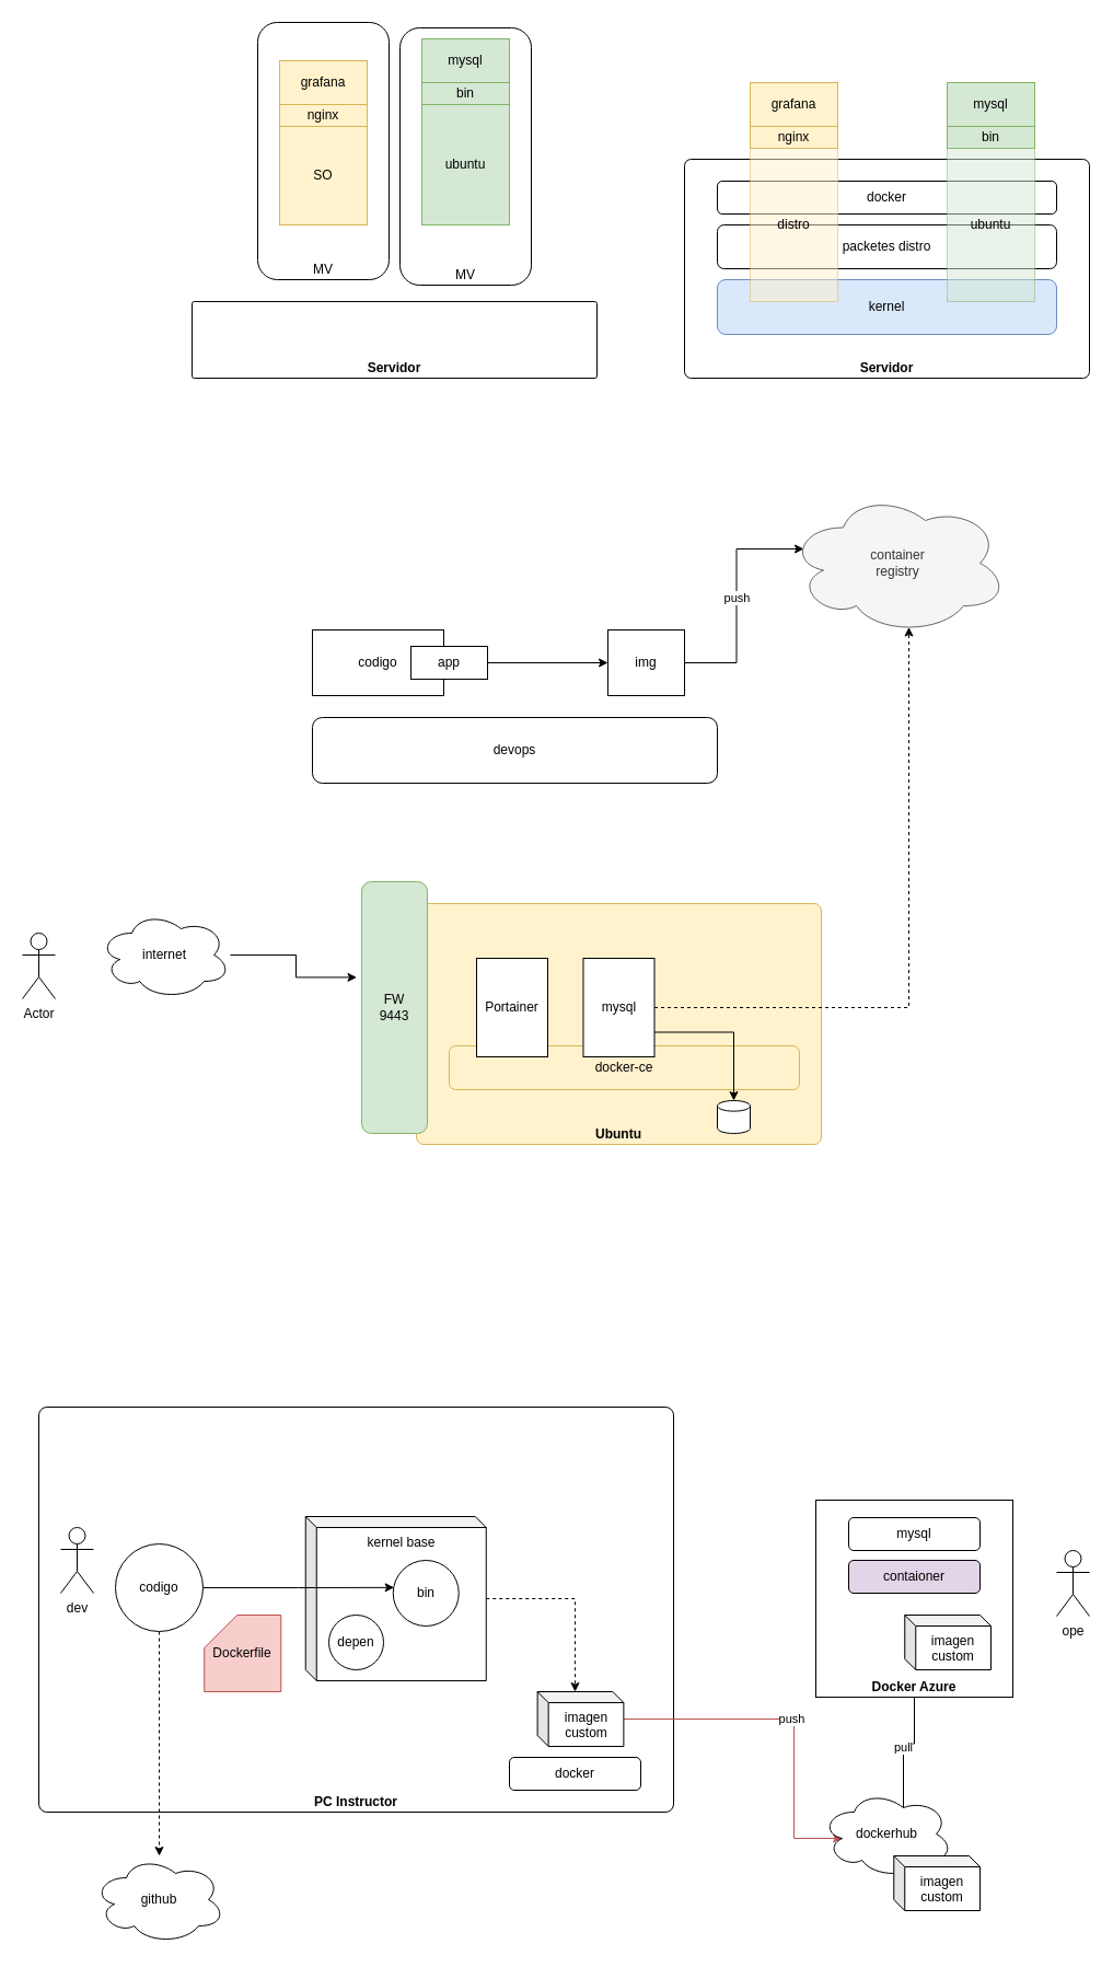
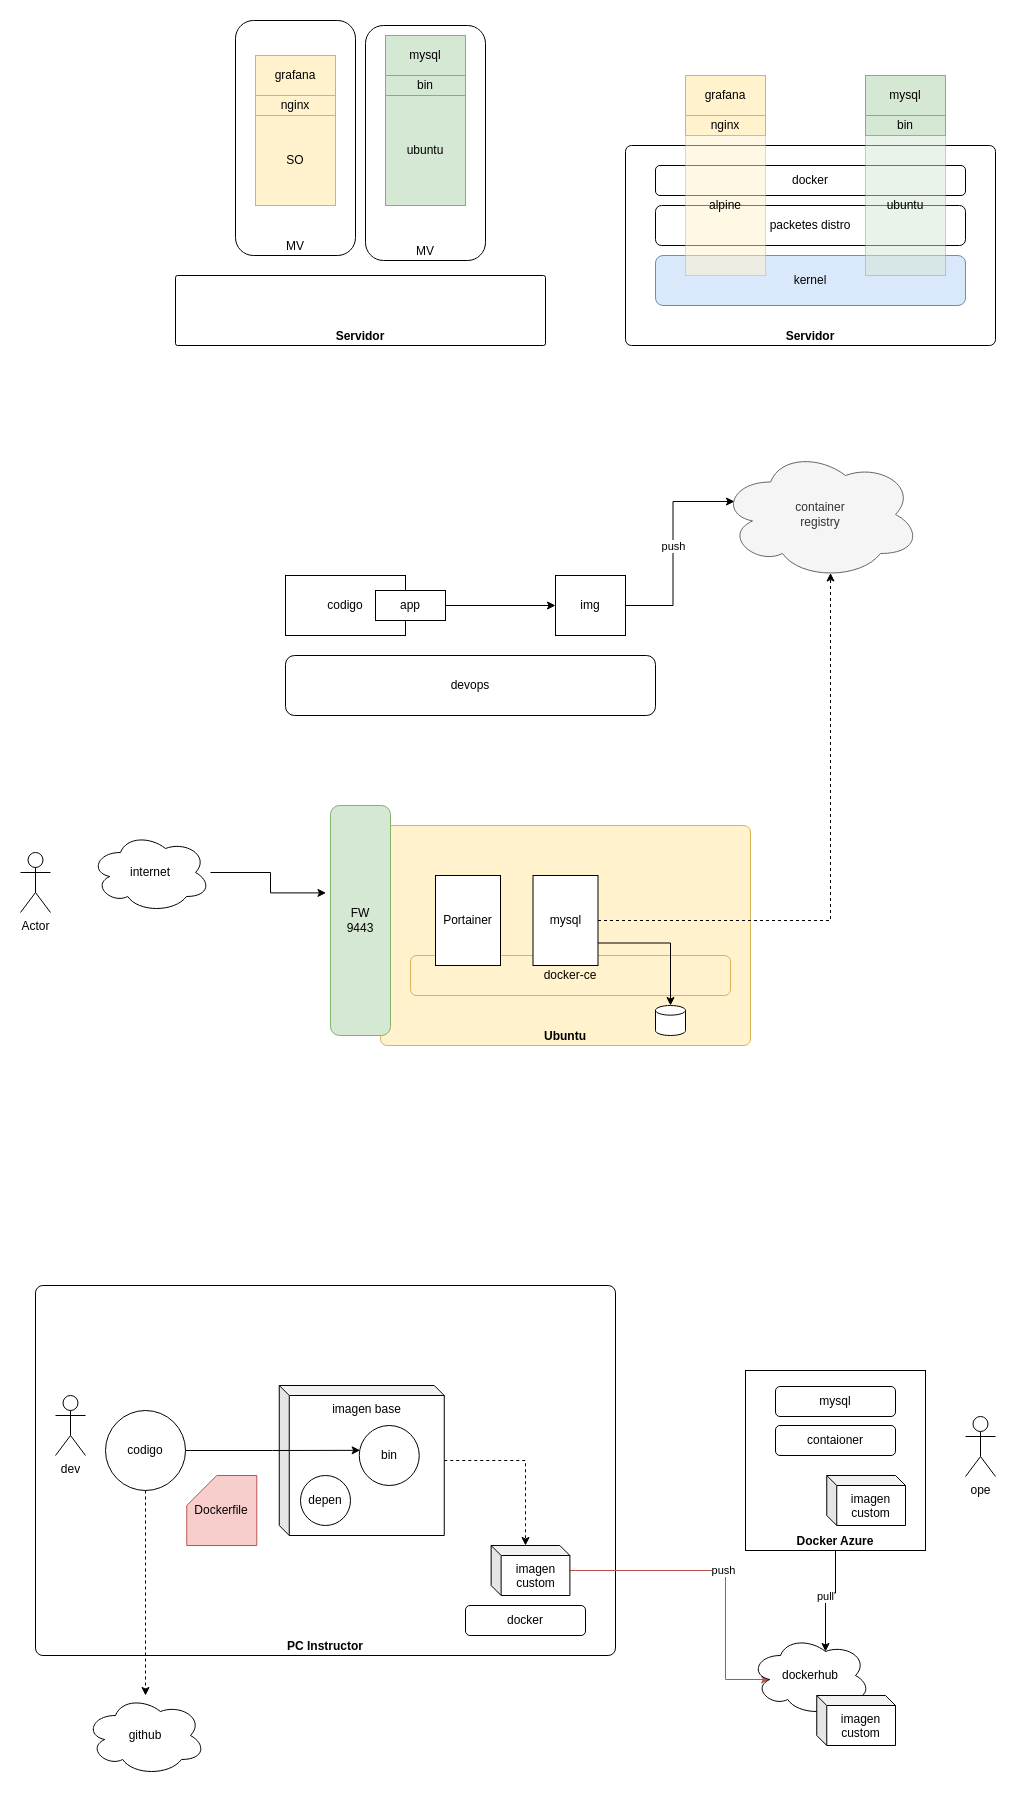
  <mxCell id="0" />
  <mxCell id="1" parent="0" />
  <mxCell id="2" value="PC Instructor" style="rounded=1;whiteSpace=wrap;html=1;arcSize=2;verticalAlign=bottom;fontStyle=1" parent="1" vertex="1"><mxGeometry x="35" y="1285" width="580" height="370" as="geometry" /></mxCell>
  <mxCell id="3" style="edgeStyle=orthogonalEdgeStyle;rounded=0;orthogonalLoop=1;jettySize=auto;html=1;entryX=0;entryY=0;entryDx=34.375;entryDy=0;entryPerimeter=0;dashed=1;" parent="1" source="4" target="50" edge="1"><mxGeometry relative="1" as="geometry" /></mxCell>
- <mxCell id="4" value="kernel base" style="shape=cube;whiteSpace=wrap;html=1;boundedLbl=1;backgroundOutline=1;darkOpacity=0.05;darkOpacity2=0.1;verticalAlign=top;size=10;" parent="1" vertex="1"><mxGeometry x="278.75" y="1385" width="165" height="150" as="geometry" /></mxCell>
+ <mxCell id="4" value="imagen base" style="shape=cube;whiteSpace=wrap;html=1;boundedLbl=1;backgroundOutline=1;darkOpacity=0.05;darkOpacity2=0.1;verticalAlign=top;size=10;" parent="1" vertex="1"><mxGeometry x="278.75" y="1385" width="165" height="150" as="geometry" /></mxCell>
  <mxCell id="5" value="&lt;b&gt;Servidor&lt;/b&gt;" style="rounded=1;whiteSpace=wrap;html=1;arcSize=3;verticalAlign=bottom;" parent="1" vertex="1"><mxGeometry x="175" y="275" width="370" height="70" as="geometry" /></mxCell>
  <mxCell id="6" value="MV" style="rounded=1;whiteSpace=wrap;html=1;verticalAlign=bottom;" parent="1" vertex="1"><mxGeometry x="235" y="20" width="120" height="235" as="geometry" /></mxCell>
  <mxCell id="7" value="&lt;b&gt;Servidor&lt;/b&gt;" style="rounded=1;whiteSpace=wrap;html=1;arcSize=3;verticalAlign=bottom;" parent="1" vertex="1"><mxGeometry x="625" y="145" width="370" height="200" as="geometry" /></mxCell>
  <mxCell id="8" value="kernel" style="rounded=1;whiteSpace=wrap;html=1;fillColor=#dae8fc;strokeColor=#6c8ebf;" parent="1" vertex="1"><mxGeometry x="655" y="255" width="310" height="50" as="geometry" /></mxCell>
  <mxCell id="9" value="packetes distro" style="rounded=1;whiteSpace=wrap;html=1;" parent="1" vertex="1"><mxGeometry x="655" y="205" width="310" height="40" as="geometry" /></mxCell>
  <mxCell id="10" value="docker" style="rounded=1;whiteSpace=wrap;html=1;" parent="1" vertex="1"><mxGeometry x="655" y="165" width="310" height="30" as="geometry" /></mxCell>
  <mxCell id="11" value="grafana" style="rounded=0;whiteSpace=wrap;html=1;fillColor=#fff2cc;strokeColor=#d6b656;" parent="1" vertex="1"><mxGeometry x="685" y="75" width="80" height="40" as="geometry" /></mxCell>
  <mxCell id="12" value="nginx" style="rounded=0;whiteSpace=wrap;html=1;fillColor=#fff2cc;strokeColor=#d6b656;" parent="1" vertex="1"><mxGeometry x="685" y="115" width="80" height="20" as="geometry" /></mxCell>
- <mxCell id="13" value="distro" style="rounded=0;whiteSpace=wrap;html=1;fillColor=#fff2cc;strokeColor=#d6b656;opacity=50;" parent="1" vertex="1"><mxGeometry x="685" y="135" width="80" height="140" as="geometry" /></mxCell>
+ <mxCell id="13" value="alpine" style="rounded=0;whiteSpace=wrap;html=1;fillColor=#fff2cc;strokeColor=#d6b656;opacity=50;" parent="1" vertex="1"><mxGeometry x="685" y="135" width="80" height="140" as="geometry" /></mxCell>
  <mxCell id="14" value="mysql" style="rounded=0;whiteSpace=wrap;html=1;fillColor=#d5e8d4;strokeColor=#82b366;" parent="1" vertex="1"><mxGeometry x="865" y="75" width="80" height="40" as="geometry" /></mxCell>
  <mxCell id="15" value="bin" style="rounded=0;whiteSpace=wrap;html=1;fillColor=#d5e8d4;strokeColor=#82b366;" parent="1" vertex="1"><mxGeometry x="865" y="115" width="80" height="20" as="geometry" /></mxCell>
  <mxCell id="16" value="ubuntu" style="rounded=0;whiteSpace=wrap;html=1;fillColor=#d5e8d4;strokeColor=#82b366;opacity=50;" parent="1" vertex="1"><mxGeometry x="865" y="135" width="80" height="140" as="geometry" /></mxCell>
  <mxCell id="17" value="grafana" style="rounded=0;whiteSpace=wrap;html=1;fillColor=#fff2cc;strokeColor=#d6b656;" parent="1" vertex="1"><mxGeometry x="255" y="55" width="80" height="40" as="geometry" /></mxCell>
  <mxCell id="18" value="nginx" style="rounded=0;whiteSpace=wrap;html=1;fillColor=#fff2cc;strokeColor=#d6b656;" parent="1" vertex="1"><mxGeometry x="255" y="95" width="80" height="20" as="geometry" /></mxCell>
  <mxCell id="19" value="SO" style="rounded=0;whiteSpace=wrap;html=1;fillColor=#fff2cc;strokeColor=#d6b656;" parent="1" vertex="1"><mxGeometry x="255" y="115" width="80" height="90" as="geometry" /></mxCell>
  <mxCell id="20" value="MV" style="rounded=1;whiteSpace=wrap;html=1;verticalAlign=bottom;" parent="1" vertex="1"><mxGeometry x="365" y="25" width="120" height="235" as="geometry" /></mxCell>
  <mxCell id="21" value="mysql" style="rounded=0;whiteSpace=wrap;html=1;fillColor=#d5e8d4;strokeColor=#82b366;" parent="1" vertex="1"><mxGeometry x="385" y="35" width="80" height="40" as="geometry" /></mxCell>
  <mxCell id="22" value="bin" style="rounded=0;whiteSpace=wrap;html=1;fillColor=#d5e8d4;strokeColor=#82b366;" parent="1" vertex="1"><mxGeometry x="385" y="75" width="80" height="20" as="geometry" /></mxCell>
  <mxCell id="23" value="ubuntu" style="rounded=0;whiteSpace=wrap;html=1;fillColor=#d5e8d4;strokeColor=#82b366;" parent="1" vertex="1"><mxGeometry x="385" y="95" width="80" height="110" as="geometry" /></mxCell>
  <mxCell id="24" value="codigo" style="rounded=0;whiteSpace=wrap;html=1;" parent="1" vertex="1"><mxGeometry x="285" y="575" width="120" height="60" as="geometry" /></mxCell>
  <mxCell id="25" style="edgeStyle=orthogonalEdgeStyle;rounded=0;orthogonalLoop=1;jettySize=auto;html=1;" parent="1" source="26" target="28" edge="1"><mxGeometry relative="1" as="geometry" /></mxCell>
  <mxCell id="26" value="app" style="rounded=0;whiteSpace=wrap;html=1;" parent="1" vertex="1"><mxGeometry x="375" y="590" width="70" height="30" as="geometry" /></mxCell>
  <mxCell id="27" value="push" style="edgeStyle=orthogonalEdgeStyle;rounded=0;orthogonalLoop=1;jettySize=auto;html=1;entryX=0.07;entryY=0.4;entryDx=0;entryDy=0;entryPerimeter=0;" parent="1" source="28" target="29" edge="1"><mxGeometry relative="1" as="geometry" /></mxCell>
  <mxCell id="28" value="img" style="rounded=0;whiteSpace=wrap;html=1;" parent="1" vertex="1"><mxGeometry x="555" y="575" width="70" height="60" as="geometry" /></mxCell>
  <mxCell id="29" value="container&lt;br&gt;registry" style="ellipse;shape=cloud;whiteSpace=wrap;html=1;fillColor=#f5f5f5;strokeColor=#666666;fontColor=#333333;" parent="1" vertex="1"><mxGeometry x="720" y="449" width="200" height="130" as="geometry" /></mxCell>
  <mxCell id="30" value="devops" style="rounded=1;whiteSpace=wrap;html=1;" parent="1" vertex="1"><mxGeometry x="285" y="655" width="370" height="60" as="geometry" /></mxCell>
  <mxCell id="31" value="&lt;b&gt;Ubuntu&lt;/b&gt;" style="rounded=1;whiteSpace=wrap;html=1;arcSize=3;verticalAlign=bottom;fillColor=#fff2cc;strokeColor=#d6b656;" parent="1" vertex="1"><mxGeometry x="380" y="825" width="370" height="220" as="geometry" /></mxCell>
  <mxCell id="32" value="docker-ce" style="rounded=1;whiteSpace=wrap;html=1;fillColor=#fff2cc;strokeColor=#d6b656;" parent="1" vertex="1"><mxGeometry x="410" y="955" width="320" height="40" as="geometry" /></mxCell>
  <mxCell id="33" value="FW&lt;br&gt;9443" style="rounded=1;whiteSpace=wrap;html=1;fillColor=#d5e8d4;strokeColor=#82b366;" parent="1" vertex="1"><mxGeometry x="330" y="805" width="60" height="230" as="geometry" /></mxCell>
  <mxCell id="34" style="edgeStyle=orthogonalEdgeStyle;rounded=0;orthogonalLoop=1;jettySize=auto;html=1;entryX=-0.075;entryY=0.38;entryDx=0;entryDy=0;entryPerimeter=0;" parent="1" source="35" target="33" edge="1"><mxGeometry relative="1" as="geometry" /></mxCell>
  <mxCell id="35" value="internet" style="ellipse;shape=cloud;whiteSpace=wrap;html=1;" parent="1" vertex="1"><mxGeometry x="90" y="832" width="120" height="80" as="geometry" /></mxCell>
  <mxCell id="36" value="Portainer" style="whiteSpace=wrap;html=1;" parent="1" vertex="1"><mxGeometry x="435" y="875" width="65" height="90" as="geometry" /></mxCell>
  <mxCell id="37" value="Actor" style="shape=umlActor;verticalLabelPosition=bottom;verticalAlign=top;html=1;outlineConnect=0;" parent="1" vertex="1"><mxGeometry x="20" y="852" width="30" height="60" as="geometry" /></mxCell>
  <mxCell id="38" style="edgeStyle=orthogonalEdgeStyle;rounded=0;orthogonalLoop=1;jettySize=auto;html=1;entryX=0.55;entryY=0.95;entryDx=0;entryDy=0;entryPerimeter=0;dashed=1;" parent="1" source="40" target="29" edge="1"><mxGeometry relative="1" as="geometry" /></mxCell>
  <mxCell id="39" style="edgeStyle=orthogonalEdgeStyle;rounded=0;orthogonalLoop=1;jettySize=auto;html=1;exitX=1;exitY=0.75;exitDx=0;exitDy=0;" parent="1" source="40" target="60" edge="1"><mxGeometry relative="1" as="geometry" /></mxCell>
  <mxCell id="40" value="mysql" style="whiteSpace=wrap;html=1;" parent="1" vertex="1"><mxGeometry x="532.5" y="875" width="65" height="90" as="geometry" /></mxCell>
  <mxCell id="41" value="dev" style="shape=umlActor;verticalLabelPosition=bottom;verticalAlign=top;html=1;outlineConnect=0;" parent="1" vertex="1"><mxGeometry x="55" y="1395" width="30" height="60" as="geometry" /></mxCell>
  <mxCell id="42" style="edgeStyle=orthogonalEdgeStyle;rounded=0;orthogonalLoop=1;jettySize=auto;html=1;entryX=0.015;entryY=0.414;entryDx=0;entryDy=0;entryPerimeter=0;exitX=1;exitY=0.5;exitDx=0;exitDy=0;" parent="1" source="44" target="47" edge="1"><mxGeometry relative="1" as="geometry"><mxPoint x="146.25" y="1415" as="sourcePoint" /></mxGeometry></mxCell>
  <mxCell id="43" style="edgeStyle=orthogonalEdgeStyle;rounded=0;orthogonalLoop=1;jettySize=auto;html=1;dashed=1;" parent="1" source="44" target="59" edge="1"><mxGeometry relative="1" as="geometry" /></mxCell>
  <mxCell id="44" value="codigo" style="ellipse;whiteSpace=wrap;html=1;aspect=fixed;" parent="1" vertex="1"><mxGeometry x="105" y="1410" width="80" height="80" as="geometry" /></mxCell>
  <mxCell id="45" value="ope" style="shape=umlActor;verticalLabelPosition=bottom;verticalAlign=top;html=1;outlineConnect=0;" parent="1" vertex="1"><mxGeometry x="965" y="1416" width="30" height="60" as="geometry" /></mxCell>
  <mxCell id="46" value="Dockerfile" style="shape=card;whiteSpace=wrap;html=1;fillColor=#f8cecc;strokeColor=#b85450;" parent="1" vertex="1"><mxGeometry x="186.25" y="1475" width="70" height="70" as="geometry" /></mxCell>
  <mxCell id="47" value="bin" style="ellipse;whiteSpace=wrap;html=1;aspect=fixed;" parent="1" vertex="1"><mxGeometry x="358.75" y="1425" width="60" height="60" as="geometry" /></mxCell>
  <mxCell id="48" value="depen" style="ellipse;whiteSpace=wrap;html=1;aspect=fixed;" parent="1" vertex="1"><mxGeometry x="300" y="1475" width="50" height="50" as="geometry" /></mxCell>
  <mxCell id="49" value="push" style="edgeStyle=orthogonalEdgeStyle;rounded=0;orthogonalLoop=1;jettySize=auto;html=1;entryX=0.16;entryY=0.55;entryDx=0;entryDy=0;entryPerimeter=0;fillColor=#f8cecc;strokeColor=#b85450;" parent="1" source="50" target="55" edge="1"><mxGeometry relative="1" as="geometry"><mxPoint x="605.498" y="1512.35" as="targetPoint" /><Array as="points"><mxPoint x="725" y="1570" /><mxPoint x="725" y="1679" /></Array></mxGeometry></mxCell>
  <mxCell id="50" value="imagen custom" style="shape=cube;whiteSpace=wrap;html=1;boundedLbl=1;backgroundOutline=1;darkOpacity=0.05;darkOpacity2=0.1;verticalAlign=top;size=10;" parent="1" vertex="1"><mxGeometry x="490.63" y="1545" width="78.75" height="50" as="geometry" /></mxCell>
- <mxCell id="51" value="pull" style="edgeStyle=orthogonalEdgeStyle;rounded=0;orthogonalLoop=1;jettySize=auto;html=1;entryX=0.625;entryY=0.2;entryDx=0;entryDy=0;entryPerimeter=0;endArrow=none;" parent="1" source="52" target="55" edge="1"><mxGeometry relative="1" as="geometry" /></mxCell>
+ <mxCell id="51" value="pull" style="edgeStyle=orthogonalEdgeStyle;rounded=0;orthogonalLoop=1;jettySize=auto;html=1;entryX=0.625;entryY=0.2;entryDx=0;entryDy=0;entryPerimeter=0;" parent="1" source="52" target="55" edge="1"><mxGeometry relative="1" as="geometry" /></mxCell>
  <mxCell id="52" value="Docker Azure" style="whiteSpace=wrap;html=1;aspect=fixed;verticalAlign=bottom;fontStyle=1" parent="1" vertex="1"><mxGeometry x="745" y="1370" width="180" height="180" as="geometry" /></mxCell>
- <mxCell id="53" value="contaioner" style="rounded=1;whiteSpace=wrap;html=1;fillColor=#e1d5e7;" parent="1" vertex="1"><mxGeometry x="775" y="1425" width="120" height="30" as="geometry" /></mxCell>
+ <mxCell id="53" value="contaioner" style="rounded=1;whiteSpace=wrap;html=1;" parent="1" vertex="1"><mxGeometry x="775" y="1425" width="120" height="30" as="geometry" /></mxCell>
  <mxCell id="54" value="docker" style="rounded=1;whiteSpace=wrap;html=1;" parent="1" vertex="1"><mxGeometry x="465" y="1605" width="120" height="30" as="geometry" /></mxCell>
  <mxCell id="55" value="dockerhub" style="ellipse;shape=cloud;whiteSpace=wrap;html=1;" parent="1" vertex="1"><mxGeometry x="750" y="1635" width="120" height="80" as="geometry" /></mxCell>
  <mxCell id="56" value="imagen custom" style="shape=cube;whiteSpace=wrap;html=1;boundedLbl=1;backgroundOutline=1;darkOpacity=0.05;darkOpacity2=0.1;verticalAlign=top;size=10;" parent="1" vertex="1"><mxGeometry x="816.25" y="1695" width="78.75" height="50" as="geometry" /></mxCell>
  <mxCell id="57" value="imagen custom" style="shape=cube;whiteSpace=wrap;html=1;boundedLbl=1;backgroundOutline=1;darkOpacity=0.05;darkOpacity2=0.1;verticalAlign=top;size=10;" parent="1" vertex="1"><mxGeometry x="826.25" y="1475" width="78.75" height="50" as="geometry" /></mxCell>
  <mxCell id="58" value="mysql" style="rounded=1;whiteSpace=wrap;html=1;" parent="1" vertex="1"><mxGeometry x="775" y="1386" width="120" height="30" as="geometry" /></mxCell>
  <mxCell id="59" value="github" style="ellipse;shape=cloud;whiteSpace=wrap;html=1;" parent="1" vertex="1"><mxGeometry x="85" y="1695" width="120" height="80" as="geometry" /></mxCell>
  <mxCell id="60" value="" style="shape=cylinder3;whiteSpace=wrap;html=1;boundedLbl=1;backgroundOutline=1;size=4.833;" parent="1" vertex="1"><mxGeometry x="655" y="1005" width="30" height="30" as="geometry" /></mxCell>
